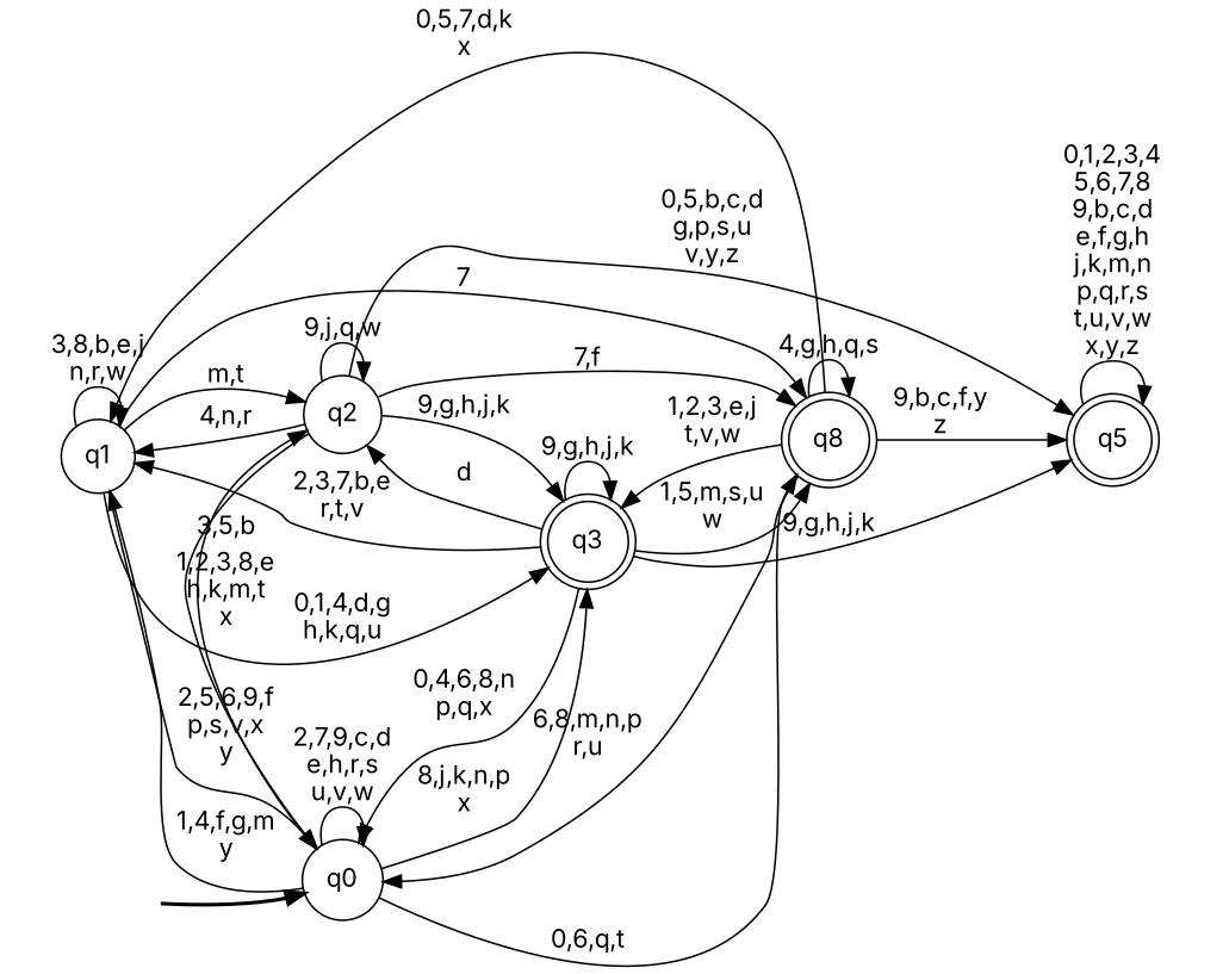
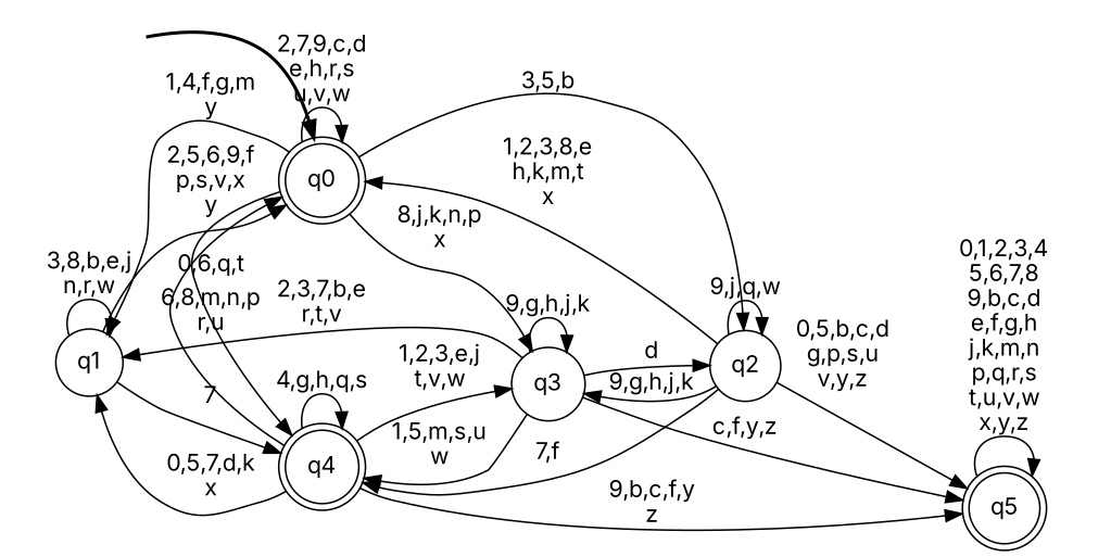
  digraph {
    fontname=Inter
    rankdir=LR
    node [fontname=Inter shape=doublecircle style="rounded,filled" color=black fillcolor=white]
    edge [fontname=Inter]
    __start0 [height=0 shape=none style=invis width=0 color="" fillcolor=""]
-   n2 [label=q0 shape=circle]
+   n2 [label=q0]
    n3 [label=q1 shape=circle style=filled]
    n4 [label=q2 shape=circle]
-   n5 [label=q3]
-   n6 [label=q8]
+   n5 [label=q3 shape=circle]
+   n6 [label=q4]
    n7 [label=q5 style=filled]
    subgraph cluster_1 {
      nodesep=0.15
      ranksep=0.15
      style=invis
      __start0
      n2
    }
    __start0 -> n2 [penwidth=2]
    n2 -> n2 [label="2,7,9,c,d\ne,h,r,s\nu,v,w"]
    n2 -> n3 [label="1,4,f,g,m\ny"]
    n2 -> n4 [label="3,5,b"]
    n2 -> n5 [label="8,j,k,n,p\nx"]
    n2 -> n6 [label="0,6,q,t"]
    n3 -> n2 [label="2,5,6,9,f\np,s,v,x\ny"]
    n3 -> n3 [label="3,8,b,e,j\nn,r,w"]
-   n3 -> n4 [label="m,t"]
-   n3 -> n5 [label="0,1,4,d,g\nh,k,q,u"]
    n3 -> n6 [label=7]
    n4 -> n2 [label="1,2,3,8,e\nh,k,m,t\nx"]
-   n4 -> n3 [label="4,n,r"]
    n4 -> n4 [label="9,j,q,w"]
    n4 -> n5 [label="9,g,h,j,k"]
    n4 -> n6 [label="7,f"]
    n4 -> n7 [label="0,5,b,c,d\ng,p,s,u\nv,y,z"]
-   n5 -> n2 [label="0,4,6,8,n\np,q,x"]
    n5 -> n3 [label="2,3,7,b,e\nr,t,v"]
    n5 -> n4 [label=d]
    n5 -> n5 [label="9,g,h,j,k"]
    n5 -> n6 [label="1,5,m,s,u\nw"]
-   n5 -> n7 [label="9,g,h,j,k"]
+   n5 -> n7 [label="c,f,y,z"]
    n6 -> n2 [label="6,8,m,n,p\nr,u"]
    n6 -> n3 [label="0,5,7,d,k\nx"]
    n6 -> n5 [label="1,2,3,e,j\nt,v,w"]
    n6 -> n6 [label="4,g,h,q,s"]
    n6 -> n7 [label="9,b,c,f,y\nz"]
    n7 -> n7 [label="0,1,2,3,4\n5,6,7,8\n9,b,c,d\ne,f,g,h\nj,k,m,n\np,q,r,s\nt,u,v,w\nx,y,z"]
  }
